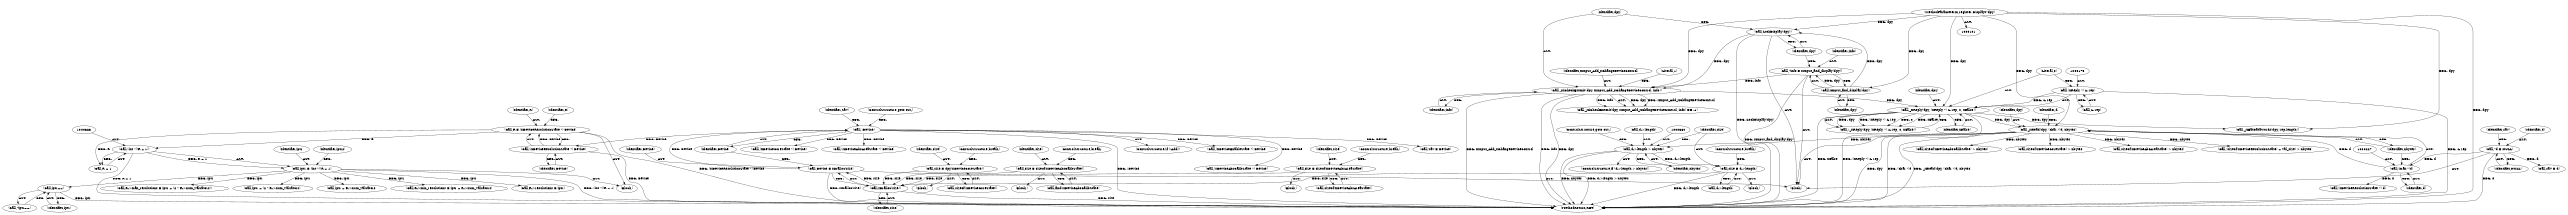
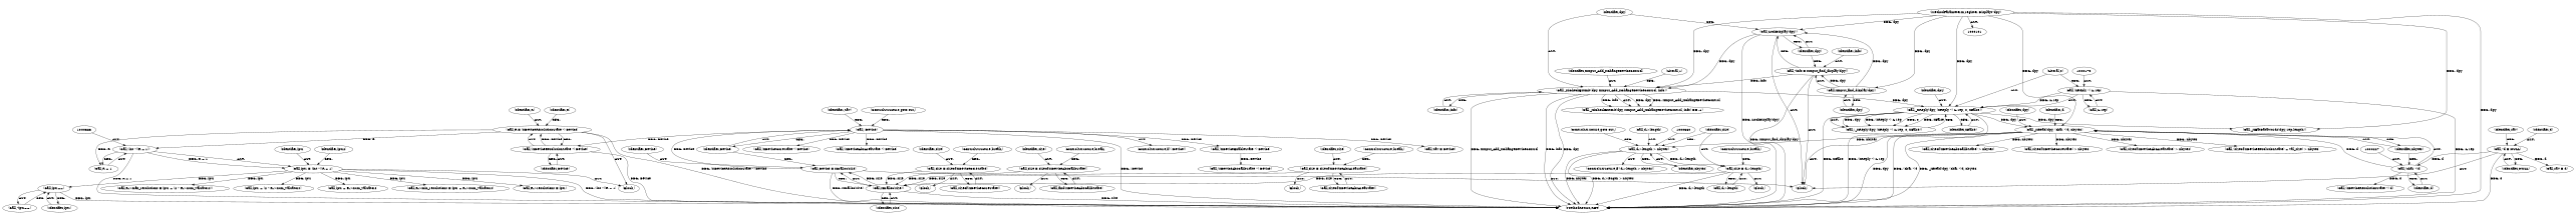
  digraph {
    n1 [label="(Call,iptr++)"]
    n2 [label="(Call,*iptr++)"]
    n3 [label="(MethodReturn,RET)"]
    n4 [label="(Identifier,iptr)"]
    n5 [label="(Call,iptr = (int *)(R + 1))"]
    n6 [label="(Block,)"]
    n7 [label="(Call,R->max_resolutions = iptr + (2 * R->num_valuators))"]
    n8 [label="(Call,iptr + (2 * R->num_valuators))"]
    n9 [label="(Call,iptr + R->num_valuators)"]
    n10 [label="(Call,R->min_resolutions = iptr + R->num_valuators)"]
    n11 [label="(Call,R->resolutions = iptr)"]
    n12 [label="(Call,(int *)(R + 1))"]
    n13 [label="(Call,R + 1)"]
    n14 [label="(Call,R = (XDeviceResolutionState *) Device)"]
    n15 [label="(Call,(XDeviceResolutionState *) Device)"]
    n16 [label="(Identifier,Device)"]
    n17 [label="(Call,!Device)"]
    n18 [label="(Identifier,Device)"]
    n19 [label="(Call,Sav = Device)"]
    n20 [label="(Call,(XDeviceAbsCalibState *) Device)"]
    n21 [label="(Call,(XDeviceEnableState *) Device)"]
    n22 [label="(Call,(XDeviceCoreState *) Device)"]
    n23 [label="(Call,(XDeviceAbsAreaState *) Device)"]
-   n24 [label="(ControlStructure,if (!Add))"]
+   n24 [label="(ControlStructure,if (!Device))"]
    n25 [label="(Call,Device = Xmalloc(size))"]
    n26 [label="(Call,Xmalloc(size))"]
    n27 [label="(Block,)"]
    n28 [label="(Identifier,size)"]
-   n29 [label="(Call,size = dpy(XDeviceCoreState))"]
+   n29 [label="(Call,size = sizeof(XDeviceCoreState))"]
    n30 [label="(Block,)"]
    n31 [label="(Call,sizeof(XDeviceCoreState))"]
    n32 [label="(Call,size = sizeof(XDeviceAbsCalibState))"]
    n33 [label="(Block,)"]
    n34 [label="(Call,find(XDeviceAbsCalibState))"]
    n35 [label="(Call,size = sizeof(XDeviceAbsAreaState))"]
    n36 [label="(Call,sizeof(XDeviceAbsAreaState))"]
    n37 [label="(Block,)"]
    n38 [label="(Call,size = d->length)"]
    n39 [label="(Block,)"]
    n40 [label="(Call,d->length)"]
    n41 [label="(Call,d->length > nbytes)"]
    n42 [label="(ControlStructure,if (d->length > nbytes))"]
    n43 [label="(Identifier,nbytes)"]
    n44 [label="(Call,_XRead(dpy, (char *)d, nbytes))"]
    n45 [label="(Call,sizeof(xDeviceAbsAreaState) > nbytes)"]
    n46 [label="(Call,(sizeof(xDeviceResolutionState) + val_size) > nbytes)"]
    n47 [label="(Identifier,nbytes)"]
    n48 [label="(Call,sizeof(xDeviceAbsCalibState) > nbytes)"]
    n49 [label="(Call,sizeof(xDeviceCoreState) > nbytes)"]
-   n50 [label="(Call,(max *)d)"]
+   n50 [label="(Call,(char *)d)"]
    n51 [label="(Call,_XReply(dpy, (xReply *) & rep, 0, xFalse))"]
    n52 [label="(Call,!_XReply(dpy, (xReply *) & rep, 0, xFalse))"]
    n53 [label="(Call,_XEatDataWords(dpy, rep.length))"]
    n54 [label="(Identifier,xFalse)"]
    n55 [label="(Call,_XiCheckExtInit(dpy, XInput_Add_XChangeDeviceControl, info))"]
    n56 [label="(Call,_XiCheckExtInit(dpy, XInput_Add_XChangeDeviceControl, info) == -1)"]
    n57 [label="(Identifier,info)"]
    n58 [label="(Call,LockDisplay(dpy))"]
    n59 [label="(Identifier,dpy)"]
    n60 [label="(Call,*info = XInput_find_display(dpy))"]
    n61 [label="(Call,XInput_find_display(dpy))"]
    n62 [label="(Identifier,dpy)"]
    n63 [label="(MethodParameterIn,register Display\t*dpy)"]
    1000101
    n65 [label="(Call,(xReply *) & rep)"]
    n66 [label="(Call,& rep)"]
    n67 [label="(Identifier,d)"]
    n68 [label="(Call,(xDeviceResolutionState *) d)"]
    n69 [label="(Call,*d = NULL)"]
    n70 [label="(Call,sav = d)"]
    n71 [label="(Identifier,NULL)"]
    n72 [label="(ControlStructure,break;)"]
    n73 [label="(Call,d->length)"]
    n74 [label="(Identifier,size)"]
    n75 [label="(Identifier,Device)"]
    n76 [label="(ControlStructure,break;)"]
    n77 [label="(ControlStructure,goto out;)"]
    n78 [label="(Identifier,sav)"]
    n79 [label="(Identifier,dpy)"]
    n80 [label="(Identifier,size)"]
    n81 [label="(Identifier,R)"]
    n82 [label="(Identifier,Sav)"]
    n83 [label="(Identifier,d)"]
    n84 [label="(ControlStructure,break;)"]
    n85 [label="(ControlStructure,goto out;)"]
    n86 [label="(Identifier,d)"]
    n87 [label="(Identifier,dpy)"]
    n88 [label="(Identifier,iptr)"]
    n89 [label="(Identifier,size)"]
    n90 [label="(Identifier,info)"]
    n91 [label="(Identifier,XInput_Add_XChangeDeviceControl)"]
    n92 [label="(Literal,1)"]
    n93 [label="(Identifier,R)"]
    n94 [label="(Literal,0)"]
    n95 [label="(ControlStructure,break;)"]
    n96 [label="(Identifier,iptr2)"]
    n97 [label="(Identifier,size)"]
    n98 [label="(Identifier,dpy)"]
    1000383
    1000360
    1000175
    1000227
    n1 -> n2 [label="AST: "]
    n1 -> n3 [label="DDG: iptr"]
    n1 -> n4 [label="CFG: "]
    n2 -> n1 [label="CFG: "]
    n4 -> n1 [label="AST: "]
    n5 -> n1 [label="DDG: iptr"]
    n5 -> n3 [label="DDG: (int *)(R + 1)"]
    n5 -> n6 [label="AST: "]
    n5 -> n7 [label="DDG: iptr"]
    n5 -> n8 [label="DDG: iptr"]
    n5 -> n9 [label="DDG: iptr"]
    n5 -> n10 [label="DDG: iptr"]
    n5 -> n11 [label="DDG: iptr"]
    n12 -> n3 [label="DDG: R + 1"]
    n12 -> n5 [label="AST: "]
    n12 -> n5 [label="DDG: R + 1"]
    n12 -> n13 [label="CFG: "]
    n13 -> n12 [label="AST: "]
    n14 -> n3 [label="DDG: (XDeviceResolutionState *) Device"]
    n14 -> n6 [label="AST: "]
    n14 -> n12 [label="DDG: R"]
    n14 -> n13 [label="DDG: R"]
    n14 -> n15 [label="CFG: "]
    n15 -> n3 [label="DDG: Device"]
    n15 -> n14 [label="AST: "]
    n15 -> n14 [label="DDG: Device"]
    n15 -> n16 [label="CFG: "]
    n16 -> n15 [label="AST: "]
    n17 -> n3 [label="DDG: !Device"]
    n17 -> n15 [label="DDG: Device"]
    n17 -> n18 [label="CFG: "]
    n17 -> n19 [label="DDG: Device"]
-   n17 -> n20 [label="DDG: Device"]
+   n21 -> n20 [label="DDG: Device"]
    n17 -> n21 [label="DDG: Device"]
    n17 -> n22 [label="DDG: Device"]
    n17 -> n23 [label="DDG: Device"]
    n17 -> n24 [label="AST: "]
    n18 -> n17 [label="AST: "]
    n18 -> n25 [label="CFG: "]
    n25 -> n3 [label="DDG: Xmalloc(size)"]
    n25 -> n17 [label="DDG: Device"]
    n25 -> n26 [label="CFG: "]
    n25 -> n27 [label="AST: "]
    n26 -> n3 [label="DDG: size"]
    n26 -> n25 [label="AST: "]
    n26 -> n25 [label="DDG: size"]
    n26 -> n28 [label="CFG: "]
    n28 -> n26 [label="AST: "]
    n29 -> n26 [label="DDG: size"]
    n29 -> n30 [label="AST: "]
    n29 -> n31 [label="CFG: "]
    n31 -> n29 [label="AST: "]
    n32 -> n26 [label="DDG: size"]
    n32 -> n33 [label="AST: "]
    n32 -> n34 [label="CFG: "]
    n34 -> n32 [label="AST: "]
    n35 -> n26 [label="DDG: size"]
    n35 -> n36 [label="CFG: "]
    n35 -> n37 [label="AST: "]
    n36 -> n35 [label="AST: "]
    n38 -> n3 [label="DDG: d->length"]
    n38 -> n26 [label="DDG: size"]
    n38 -> n39 [label="AST: "]
    n38 -> n40 [label="CFG: "]
    n40 -> n38 [label="AST: "]
    n41 -> n3 [label="DDG: d->length > nbytes"]
    n41 -> n3 [label="DDG: nbytes"]
    n41 -> n38 [label="DDG: d->length"]
    n41 -> n42 [label="AST: "]
    n41 -> n43 [label="CFG: "]
    n43 -> n41 [label="AST: "]
    n44 -> n3 [label="DDG: dpy"]
    n44 -> n3 [label="DDG: (char *)d"]
    n44 -> n3 [label="DDG: _XRead(dpy, (char *)d, nbytes)"]
    n44 -> n27 [label="AST: "]
    n44 -> n41 [label="DDG: nbytes"]
    n44 -> n45 [label="DDG: nbytes"]
    n44 -> n46 [label="DDG: nbytes"]
    n44 -> n47 [label="CFG: "]
    n44 -> n48 [label="DDG: nbytes"]
    n44 -> n49 [label="DDG: nbytes"]
    n47 -> n44 [label="AST: "]
    n47 -> n50 [label="CFG: "]
    n50 -> n44 [label="AST: "]
    n50 -> n44 [label="DDG: d"]
    n50 -> n67 [label="CFG: "]
    n50 -> n68 [label="DDG: d"]
    n51 -> n3 [label="DDG: xFalse"]
    n51 -> n3 [label="DDG: (xReply *) & rep"]
    n51 -> n44 [label="DDG: dpy"]
    n51 -> n52 [label="AST: "]
    n51 -> n52 [label="DDG: dpy"]
    n51 -> n52 [label="DDG: (xReply *) & rep"]
    n51 -> n52 [label="DDG: 0"]
    n51 -> n52 [label="DDG: xFalse"]
    n51 -> n53 [label="DDG: dpy"]
    n51 -> n54 [label="CFG: "]
    n52 -> n51 [label="CFG: "]
    n54 -> n51 [label="AST: "]
    n55 -> n3 [label="DDG: dpy"]
    n55 -> n3 [label="DDG: XInput_Add_XChangeDeviceControl"]
    n55 -> n3 [label="DDG: info"]
    n55 -> n51 [label="DDG: dpy"]
    n55 -> n56 [label="AST: "]
    n55 -> n56 [label="DDG: dpy"]
    n55 -> n56 [label="DDG: XInput_Add_XChangeDeviceControl"]
    n55 -> n56 [label="DDG: info"]
    n55 -> n57 [label="CFG: "]
    n57 -> n55 [label="AST: "]
    n58 -> n3 [label="DDG: LockDisplay(dpy)"]
    n58 -> n27 [label="AST: "]
    n58 -> n55 [label="DDG: dpy"]
    n58 -> n59 [label="CFG: "]
    n59 -> n58 [label="AST: "]
    n59 -> n60 [label="CFG: "]
    n60 -> n3 [label="DDG: XInput_find_display(dpy)"]
    n60 -> n27 [label="AST: "]
    n60 -> n55 [label="DDG: info"]
-   n60 -> n61 [label="CFG: "]
+   n60 -> n58 [label="CFG: "]
    n61 -> n58 [label="DDG: dpy"]
    n61 -> n60 [label="AST: "]
    n61 -> n60 [label="DDG: dpy"]
    n61 -> n62 [label="CFG: "]
    n62 -> n61 [label="AST: "]
    n63 -> n3 [label="DDG: dpy"]
    n63 -> n44 [label="DDG: dpy"]
    n63 -> n51 [label="DDG: dpy"]
    n63 -> n53 [label="DDG: dpy"]
    n63 -> n55 [label="DDG: dpy"]
    n63 -> n58 [label="DDG: dpy"]
    n63 -> n61 [label="DDG: dpy"]
    n63 -> 1000101 [label="AST: "]
    n65 -> n3 [label="DDG: & rep"]
    n65 -> n51 [label="AST: "]
    n65 -> n51 [label="DDG: & rep"]
    n65 -> n66 [label="CFG: "]
    n66 -> n65 [label="AST: "]
    n67 -> n50 [label="AST: "]
    n69 -> n3 [label="DDG: d"]
    n69 -> n27 [label="AST: "]
    n69 -> n50 [label="DDG: d"]
    n69 -> n70 [label="DDG: d"]
    n69 -> n71 [label="CFG: "]
    n71 -> n69 [label="AST: "]
    n72 -> n32 [label="CFG: "]
    n73 -> n41 [label="AST: "]
    n74 -> n32 [label="AST: "]
    n75 -> n25 [label="AST: "]
    n76 -> n35 [label="CFG: "]
    n77 -> n41 [label="CFG: "]
    n78 -> n69 [label="CFG: "]
    n79 -> n44 [label="AST: "]
    n80 -> n38 [label="AST: "]
    n80 -> n41 [label="CFG: "]
    n81 -> n14 [label="AST: "]
    n82 -> n17 [label="CFG: "]
    n83 -> n44 [label="CFG: "]
    n84 -> n38 [label="CFG: "]
    n85 -> n17 [label="CFG: "]
    n86 -> n69 [label="AST: "]
    n87 -> n51 [label="AST: "]
    n88 -> n5 [label="AST: "]
    n89 -> n35 [label="AST: "]
    n90 -> n60 [label="AST: "]
    n91 -> n55 [label="AST: "]
    n92 -> n55 [label="CFG: "]
    n93 -> n14 [label="CFG: "]
    n94 -> n51 [label="AST: "]
    n94 -> n65 [label="CFG: "]
    n95 -> n29 [label="CFG: "]
    n96 -> n5 [label="CFG: "]
    n97 -> n29 [label="AST: "]
    n98 -> n55 [label="AST: "]
    n98 -> n58 [label="CFG: "]
    1000383 -> n12 [label="AST: "]
    1000360 -> n41 [label="AST: "]
    1000175 -> n65 [label="AST: "]
    1000227 -> n50 [label="AST: "]
  }
